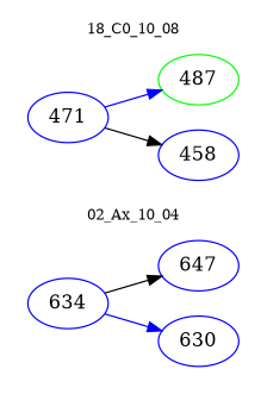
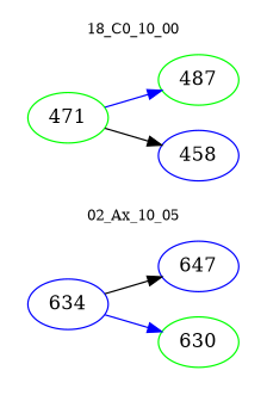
  digraph {
    rankdir=LR
    node [color=blue]
    edge [color=blue]
    n1 [label=634]
-   n2 [label=630]
+   n2 [color=green label=630]
    n3 [label=647]
-   n4 [label=471]
+   n4 [color=green label=471]
    n5 [label=458]
    n6 [color=green label=487]
    subgraph cluster_1 {
      color=white
      fontsize=10
-     label="02_Ax_10_04"
+     label="02_Ax_10_05"
      n1
      n2
      n3
    }
    subgraph cluster_2 {
      color=white
      fontsize=10
-     label="18_C0_10_08"
+     label="18_C0_10_00"
      n4
      n5
      n6
    }
    n1 -> n2
    n1 -> n3 [color=black]
    n4 -> n5 [color=black]
    n4 -> n6
  }
